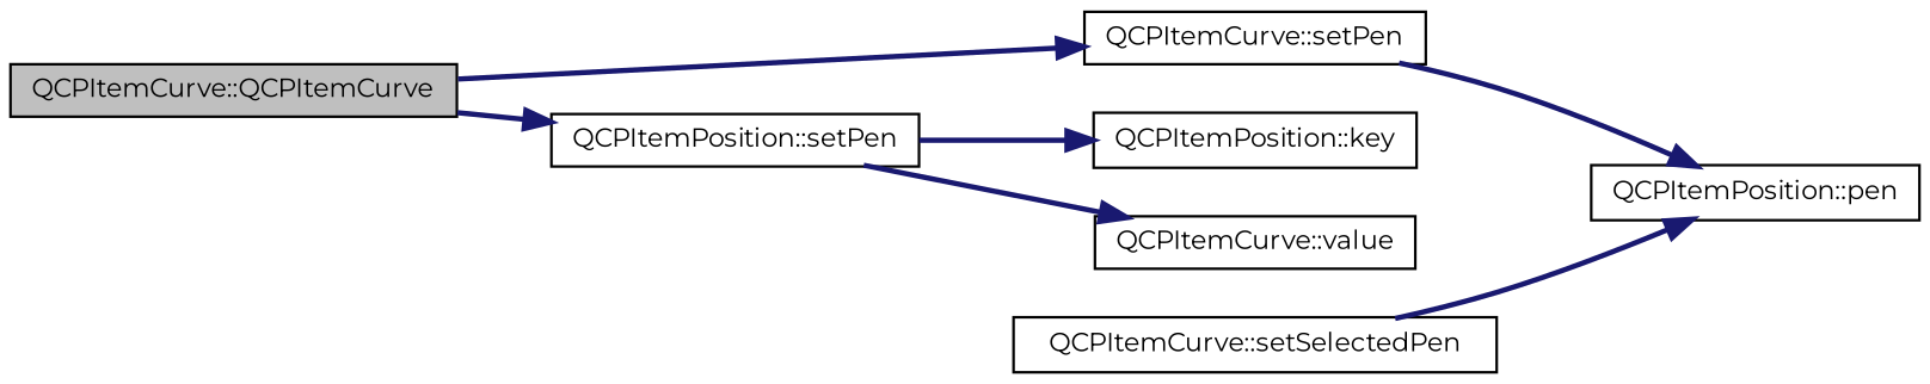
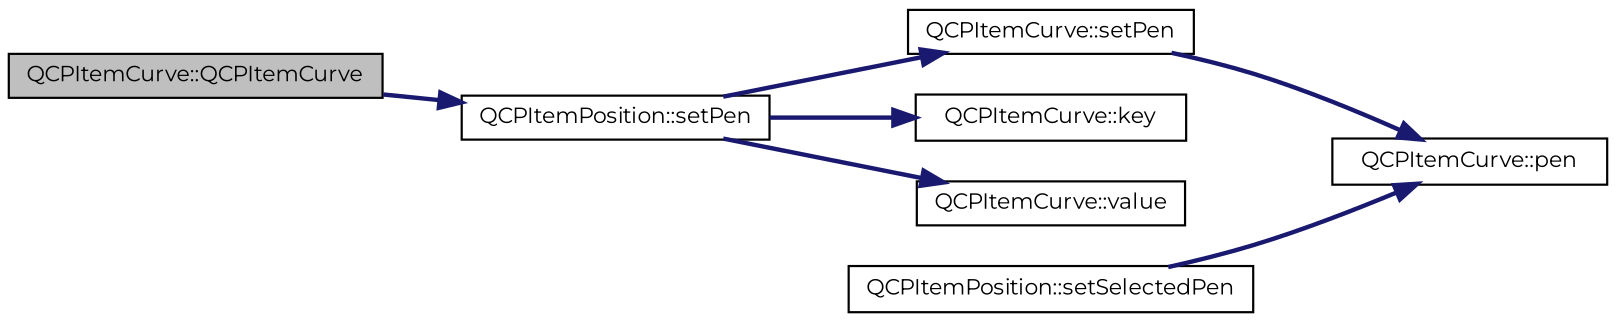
  digraph {
    fontname=Montserrat
    rankdir=LR
    node [color=black fillcolor=white fontname=Montserrat fontsize=10 shape=record style=filled]
    edge [color=midnightblue fontname=Montserrat fontsize=10 labelfontname=Helvetica labelfontsize=10 style=bold]
    n1 [fillcolor=grey75 fontcolor=black height=0.2 label="QCPItemCurve::QCPItemCurve" width=0.4]
    n2 [height=0.2 label="QCPItemPosition::setPen" width=0.4]
    n3 [height=0.2 label="QCPItemCurve::setPen" width=0.4]
-   n4 [height=0.2 label="QCPItemPosition::key" width=0.4]
+   n4 [height=0.2 label="QCPItemCurve::key" width=0.4]
    n5 [height=0.2 label="QCPItemCurve::value" width=0.4]
-   n6 [height=0.2 label="QCPItemPosition::pen" width=0.4]
-   n7 [height=0.2 label="QCPItemCurve::setSelectedPen" width=0.4]
+   n6 [height=0.2 label="QCPItemCurve::pen" width=0.4]
+   n7 [height=0.2 label="QCPItemPosition::setSelectedPen" width=0.4]
    n1 -> n2
-   n1 -> n3
+   n2 -> n3
    n2 -> n4
    n2 -> n5
    n3 -> n6
    n7 -> n6
  }
